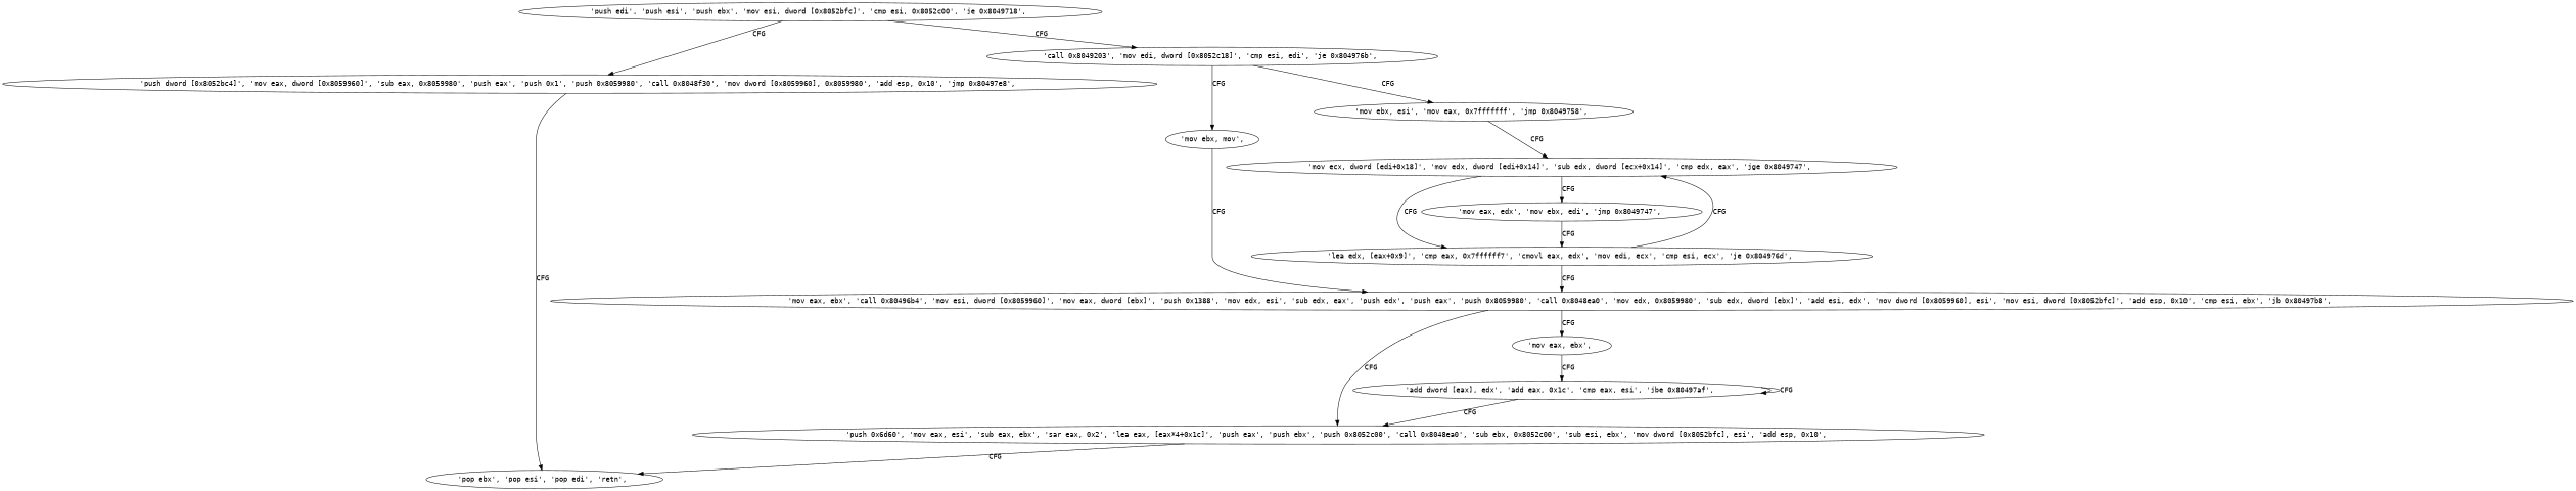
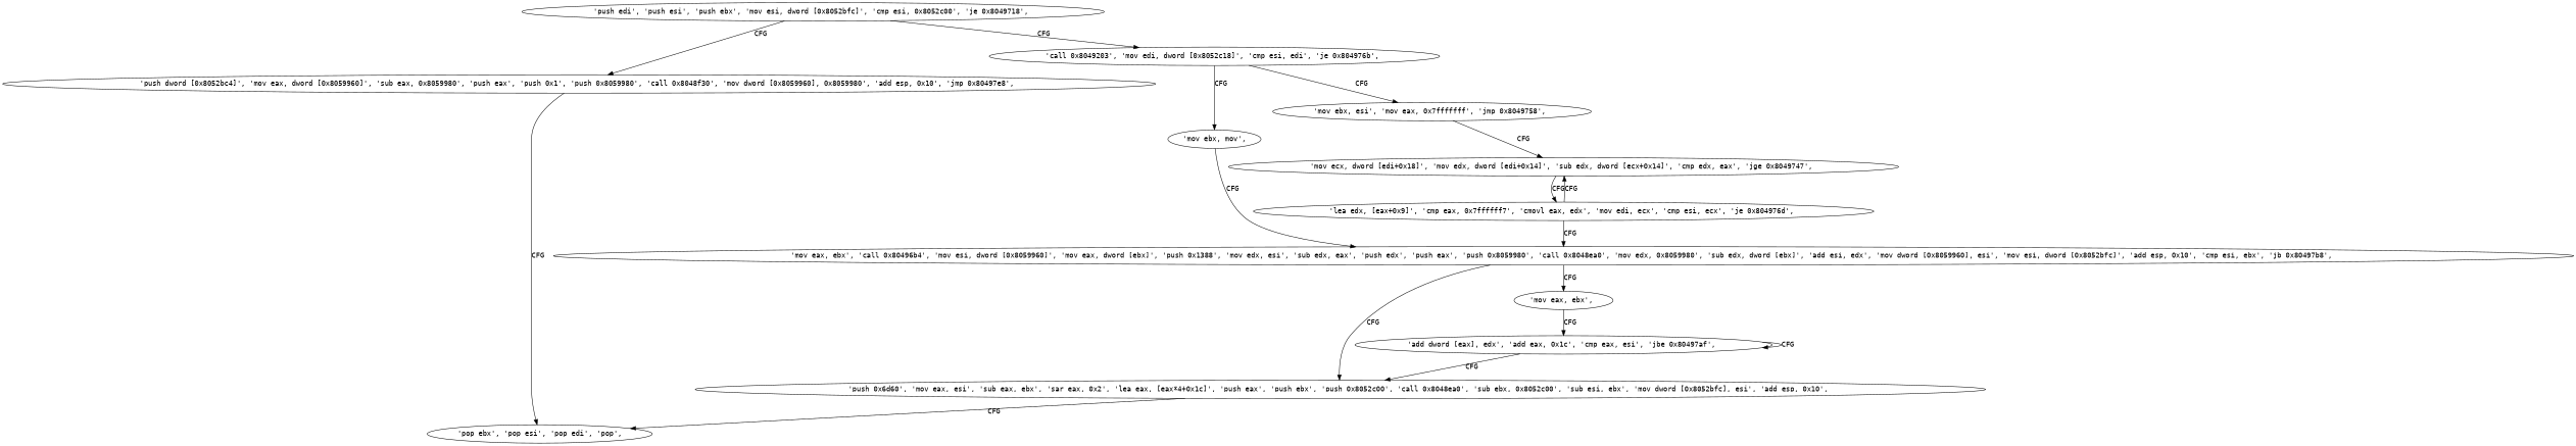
  digraph {
    fontname="DejaVu Sans Mono"
    node [fontname="DejaVu Sans Mono"]
    edge [fontname="DejaVu Sans Mono"]
    n1 [label="'push edi', 'push esi', 'push ebx', 'mov esi, dword [0x8052bfc]', 'cmp esi, 0x8052c00', 'je 0x8049718', "]
    n2 [label="'push dword [0x8052bc4]', 'mov eax, dword [0x8059960]', 'sub eax, 0x8059980', 'push eax', 'push 0x1', 'push 0x8059980', 'call 0x8048f30', 'mov dword [0x8059960], 0x8059980', 'add esp, 0x10', 'jmp 0x80497e8', "]
    n3 [label="'call 0x8049203', 'mov edi, dword [0x8052c18]', 'cmp esi, edi', 'je 0x804976b', "]
-   n4 [label="'pop ebx', 'pop esi', 'pop edi', 'retn', "]
+   n4 [label="'pop ebx', 'pop esi', 'pop edi', 'pop',"]
    n5 [label="'mov ebx, mov',"]
    n6 [label="'mov ebx, esi', 'mov eax, 0x7fffffff', 'jmp 0x8049758', "]
    n7 [label="'mov eax, ebx', 'call 0x80496b4', 'mov esi, dword [0x8059960]', 'mov eax, dword [ebx]', 'push 0x1388', 'mov edx, esi', 'sub edx, eax', 'push edx', 'push eax', 'push 0x8059980', 'call 0x8048ea0', 'mov edx, 0x8059980', 'sub edx, dword [ebx]', 'add esi, edx', 'mov dword [0x8059960], esi', 'mov esi, dword [0x8052bfc]', 'add esp, 0x10', 'cmp esi, ebx', 'jb 0x80497b8', "]
    n8 [label="'mov ecx, dword [edi+0x18]', 'mov edx, dword [edi+0x14]', 'sub edx, dword [ecx+0x14]', 'cmp edx, eax', 'jge 0x8049747', "]
    n9 [label="'push 0x6d60', 'mov eax, esi', 'sub eax, ebx', 'sar eax, 0x2', 'lea eax, [eax*4+0x1c]', 'push eax', 'push ebx', 'push 0x8052c00', 'call 0x8048ea0', 'sub ebx, 0x8052c00', 'sub esi, ebx', 'mov dword [0x8052bfc], esi', 'add esp, 0x10', "]
    n10 [label="'mov eax, ebx', "]
    n11 [label="'lea edx, [eax+0x9]', 'cmp eax, 0x7ffffff7', 'cmovl eax, edx', 'mov edi, ecx', 'cmp esi, ecx', 'je 0x804976d', "]
-   n12 [label="'mov eax, edx', 'mov ebx, edi', 'jmp 0x8049747', "]
    n13 [label="'add dword [eax], edx', 'add eax, 0x1c', 'cmp eax, esi', 'jbe 0x80497af', "]
    n1 -> n2 [label=CFG]
    n1 -> n3 [label=CFG]
    n2 -> n4 [label=CFG]
    n3 -> n5 [label=CFG]
    n3 -> n6 [label=CFG]
    n5 -> n7 [label=CFG]
    n6 -> n8 [label=CFG]
    n7 -> n9 [label=CFG]
    n7 -> n10 [label=CFG]
    n8 -> n11 [label=CFG]
-   n8 -> n12 [label=CFG]
    n9 -> n4 [label=CFG]
    n10 -> n13 [label=CFG]
    n11 -> n7 [label=CFG]
    n11 -> n8 [label=CFG]
-   n12 -> n11 [label=CFG]
    n13 -> n9 [label=CFG]
    n13 -> n13 [label=CFG]
  }
